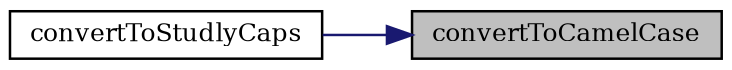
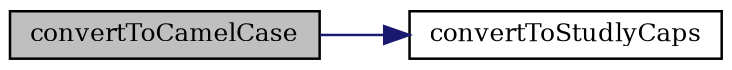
  digraph {
    rankdir=LR
    fontname="DejaVu Serif"
    node [color=black fontname="DejaVu Serif" fontsize=10 shape=record style=filled]
    n1 [fillcolor=grey75 fontcolor=black height=0.2 label=convertToCamelCase width=0.4]
    n2 [fillcolor=white height=0.2 label=convertToStudlyCaps width=0.4]
-   n2 -> n1 [color=midnightblue fontname="DejaVu Serif" fontsize=10 labelfontname=Helvetica labelfontsize=10 style=solid]
+   n1 -> n2 [color=midnightblue fontname="DejaVu Serif" fontsize=10 labelfontname=Helvetica labelfontsize=10 style=solid]
  }
